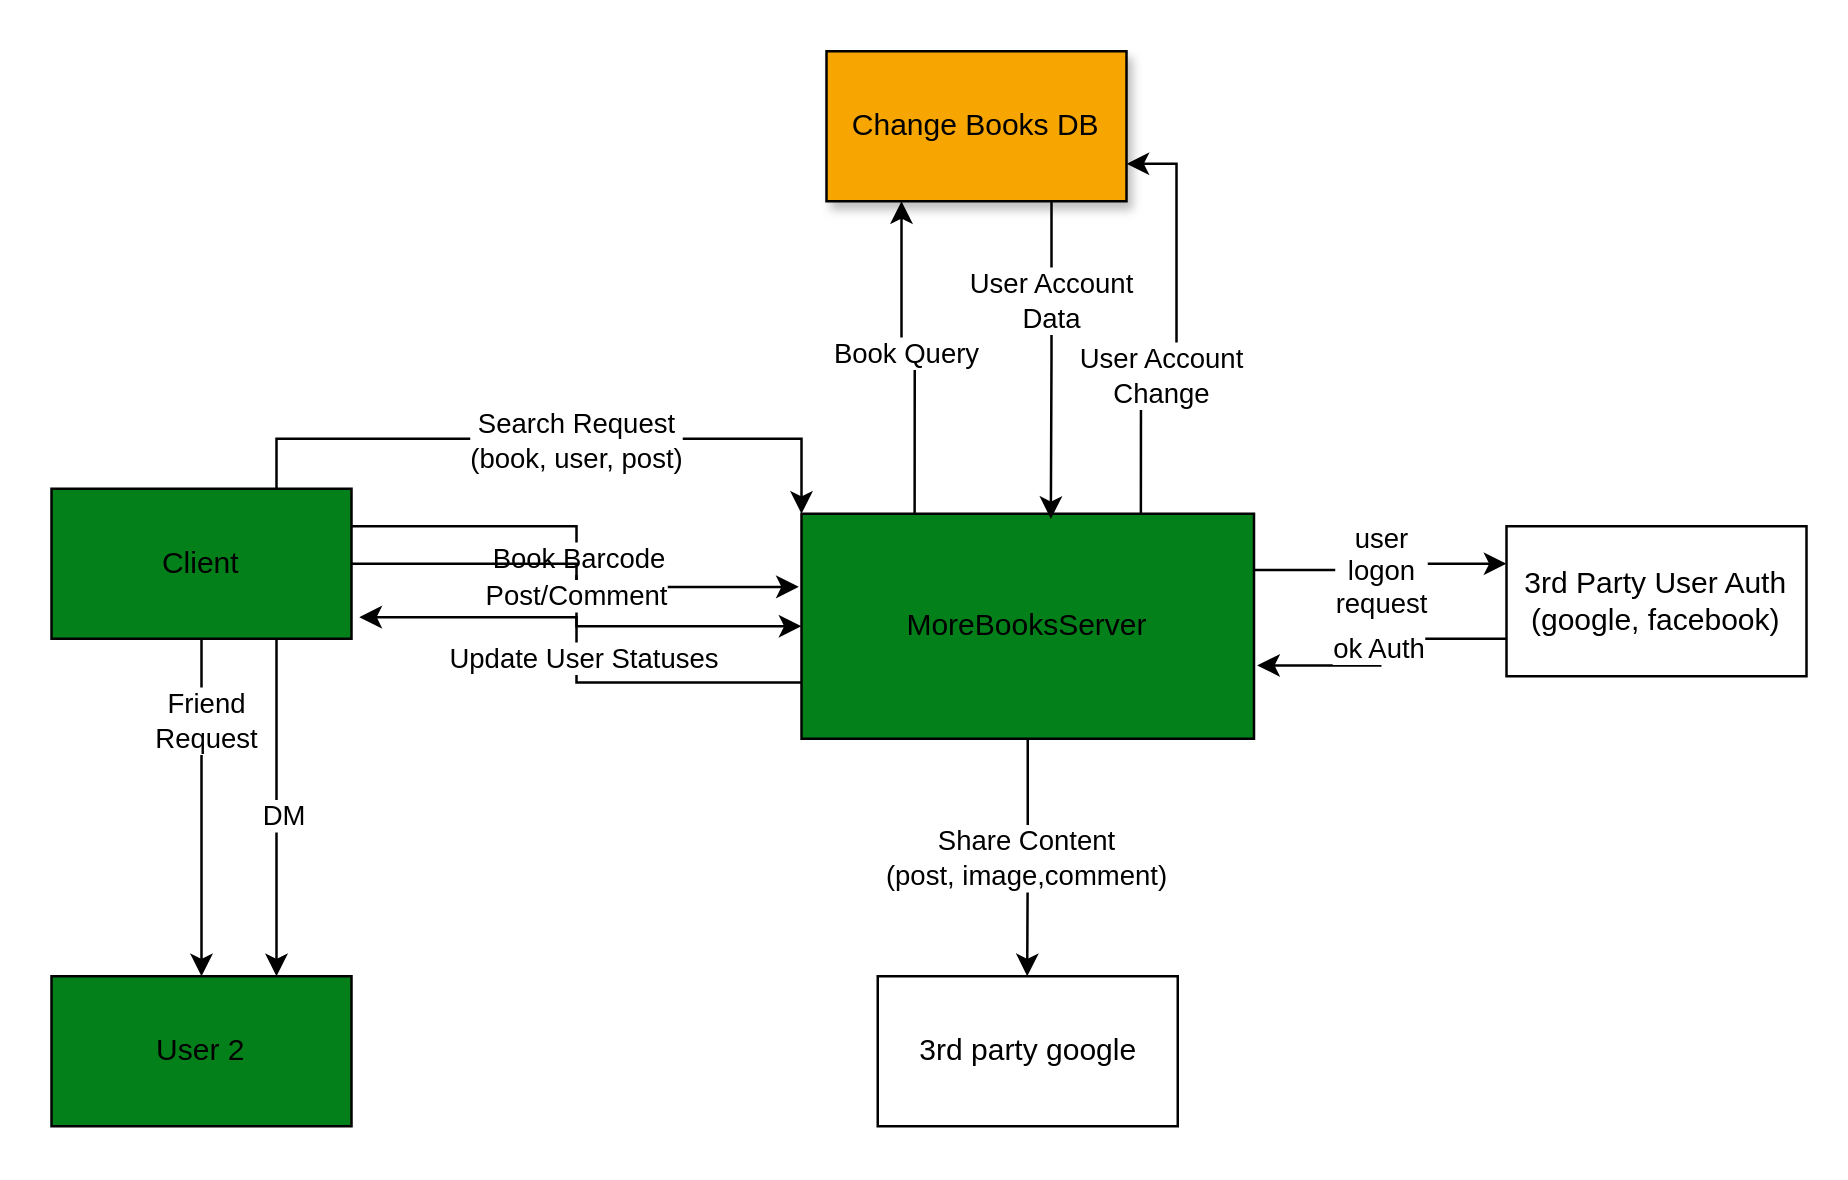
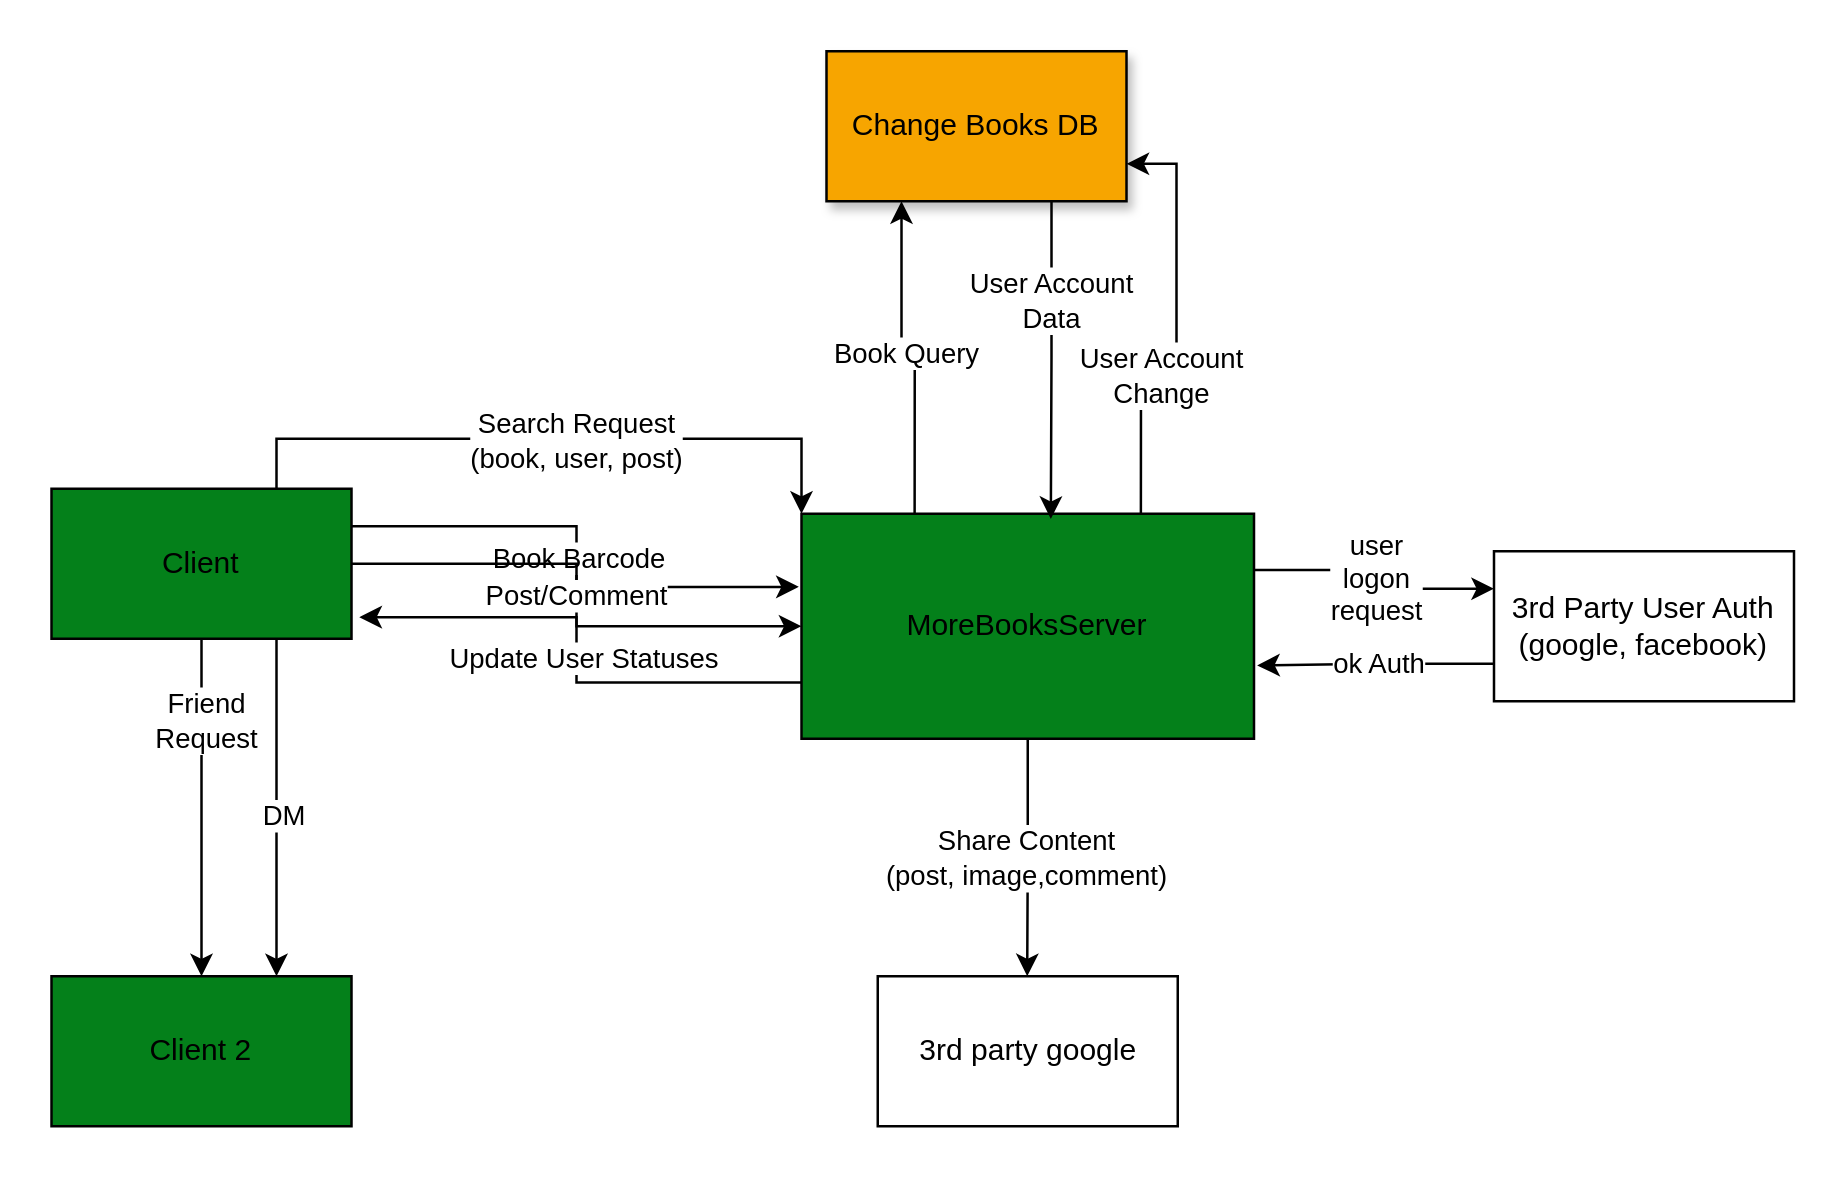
  <mxCell id="0" />
  <mxCell id="1" parent="0" />
  <mxCell id="2" style="edgeStyle=orthogonalEdgeStyle;rounded=0;orthogonalLoop=1;jettySize=auto;html=1;exitX=0;exitY=0.75;exitDx=0;exitDy=0;entryX=1.026;entryY=0.856;entryDx=0;entryDy=0;entryPerimeter=0;" edge="1" parent="1" source="12" target="23"><mxGeometry relative="1" as="geometry" /></mxCell>
  <mxCell id="3" value="Update User Statuses" style="edgeLabel;html=1;align=center;verticalAlign=middle;resizable=0;points=[];" vertex="1" connectable="0" parent="2"><mxGeometry x="-0.013" y="-2" relative="1" as="geometry"><mxPoint as="offset" /></mxGeometry></mxCell>
  <mxCell id="4" style="edgeStyle=orthogonalEdgeStyle;rounded=0;orthogonalLoop=1;jettySize=auto;html=1;exitX=1;exitY=0.25;exitDx=0;exitDy=0;entryX=0;entryY=0.25;entryDx=0;entryDy=0;" edge="1" parent="1" source="12" target="25"><mxGeometry relative="1" as="geometry"><mxPoint x="580" y="228" as="targetPoint" /></mxGeometry></mxCell>
  <mxCell id="5" value="user&lt;br&gt;logon&lt;br&gt;request" style="edgeLabel;html=1;align=center;verticalAlign=middle;resizable=0;points=[];" vertex="1" connectable="0" parent="4"><mxGeometry x="-0.009" relative="1" as="geometry"><mxPoint as="offset" /></mxGeometry></mxCell>
  <mxCell id="6" style="edgeStyle=orthogonalEdgeStyle;rounded=0;orthogonalLoop=1;jettySize=auto;html=1;exitX=0.25;exitY=0;exitDx=0;exitDy=0;entryX=0.25;entryY=1;entryDx=0;entryDy=0;" edge="1" parent="1" source="12" target="24"><mxGeometry relative="1" as="geometry" /></mxCell>
  <mxCell id="7" value="Book Query" style="edgeLabel;html=1;align=center;verticalAlign=middle;resizable=0;points=[];" vertex="1" connectable="0" parent="6"><mxGeometry x="0.007" y="-2" relative="1" as="geometry"><mxPoint as="offset" /></mxGeometry></mxCell>
  <mxCell id="8" style="edgeStyle=orthogonalEdgeStyle;rounded=0;orthogonalLoop=1;jettySize=auto;html=1;exitX=0.5;exitY=1;exitDx=0;exitDy=0;" edge="1" parent="1" source="12"><mxGeometry relative="1" as="geometry"><mxPoint x="410.286" y="390" as="targetPoint" /></mxGeometry></mxCell>
  <mxCell id="9" value="Share Content&lt;br&gt;(post, image,comment)" style="edgeLabel;html=1;align=center;verticalAlign=middle;resizable=0;points=[];" vertex="1" connectable="0" parent="8"><mxGeometry x="-0.017" y="-1" relative="1" as="geometry"><mxPoint as="offset" /></mxGeometry></mxCell>
  <mxCell id="10" style="edgeStyle=orthogonalEdgeStyle;rounded=0;orthogonalLoop=1;jettySize=auto;html=1;exitX=0.75;exitY=0;exitDx=0;exitDy=0;entryX=1;entryY=0.75;entryDx=0;entryDy=0;" edge="1" parent="1" source="12" target="24"><mxGeometry relative="1" as="geometry" /></mxCell>
  <mxCell id="11" value="User Account&lt;br&gt;Change" style="edgeLabel;html=1;align=center;verticalAlign=middle;resizable=0;points=[];" vertex="1" connectable="0" parent="10"><mxGeometry x="-0.199" y="1" relative="1" as="geometry"><mxPoint y="8" as="offset" /></mxGeometry></mxCell>
  <mxCell id="12" value="MoreBooksServer" style="rounded=0;whiteSpace=wrap;html=1;fillColor=#04801a;" vertex="1" parent="1"><mxGeometry x="320" y="205" width="181" height="90" as="geometry" /></mxCell>
  <mxCell id="13" style="edgeStyle=orthogonalEdgeStyle;rounded=0;orthogonalLoop=1;jettySize=auto;html=1;exitX=1;exitY=0.25;exitDx=0;exitDy=0;entryX=-0.006;entryY=0.325;entryDx=0;entryDy=0;entryPerimeter=0;" edge="1" parent="1" source="23" target="12"><mxGeometry relative="1" as="geometry" /></mxCell>
  <mxCell id="14" value="Book Barcode" style="edgeLabel;html=1;align=center;verticalAlign=middle;resizable=0;points=[];" vertex="1" connectable="0" parent="13"><mxGeometry x="0.003" relative="1" as="geometry"><mxPoint as="offset" /></mxGeometry></mxCell>
  <mxCell id="15" style="edgeStyle=orthogonalEdgeStyle;rounded=0;orthogonalLoop=1;jettySize=auto;html=1;exitX=1;exitY=0.5;exitDx=0;exitDy=0;entryX=0;entryY=0.5;entryDx=0;entryDy=0;" edge="1" parent="1" source="23" target="12"><mxGeometry relative="1" as="geometry" /></mxCell>
  <mxCell id="16" value="Post/Comment" style="edgeLabel;html=1;align=center;verticalAlign=middle;resizable=0;points=[];" vertex="1" connectable="0" parent="15"><mxGeometry x="-0.002" y="-1" relative="1" as="geometry"><mxPoint as="offset" /></mxGeometry></mxCell>
  <mxCell id="17" style="edgeStyle=orthogonalEdgeStyle;rounded=0;orthogonalLoop=1;jettySize=auto;html=1;exitX=0.75;exitY=0;exitDx=0;exitDy=0;entryX=0;entryY=0;entryDx=0;entryDy=0;" edge="1" parent="1" source="23" target="12"><mxGeometry relative="1" as="geometry" /></mxCell>
  <mxCell id="18" value="Search Request&lt;br&gt;(book, user, post)" style="edgeLabel;html=1;align=center;verticalAlign=middle;resizable=0;points=[];" vertex="1" connectable="0" parent="17"><mxGeometry x="0.068" relative="1" as="geometry"><mxPoint as="offset" /></mxGeometry></mxCell>
  <mxCell id="19" style="edgeStyle=orthogonalEdgeStyle;rounded=0;orthogonalLoop=1;jettySize=auto;html=1;exitX=0.75;exitY=1;exitDx=0;exitDy=0;entryX=0.75;entryY=0;entryDx=0;entryDy=0;" edge="1" parent="1" source="23" target="31"><mxGeometry relative="1" as="geometry" /></mxCell>
  <mxCell id="20" value="DM" style="edgeLabel;html=1;align=center;verticalAlign=middle;resizable=0;points=[];" vertex="1" connectable="0" parent="19"><mxGeometry x="0.038" y="2" relative="1" as="geometry"><mxPoint as="offset" /></mxGeometry></mxCell>
  <mxCell id="21" style="edgeStyle=orthogonalEdgeStyle;rounded=0;orthogonalLoop=1;jettySize=auto;html=1;exitX=0.5;exitY=1;exitDx=0;exitDy=0;entryX=0.5;entryY=0;entryDx=0;entryDy=0;" edge="1" parent="1" source="23" target="31"><mxGeometry relative="1" as="geometry" /></mxCell>
  <mxCell id="22" value="Friend&lt;br&gt;Request" style="edgeLabel;html=1;align=center;verticalAlign=middle;resizable=0;points=[];" vertex="1" connectable="0" parent="21"><mxGeometry x="-0.533" y="1" relative="1" as="geometry"><mxPoint as="offset" /></mxGeometry></mxCell>
  <mxCell id="23" value="Client" style="rounded=0;whiteSpace=wrap;html=1;fillColor=#04801A;" vertex="1" parent="1"><mxGeometry x="20" y="195" width="120" height="60" as="geometry" /></mxCell>
  <mxCell id="24" value="Change Books DB" style="rounded=0;whiteSpace=wrap;html=1;fillColor=#F7A500;strokeColor=#000000;shadow=1;" vertex="1" parent="1"><mxGeometry x="330" y="20" width="120" height="60" as="geometry" /></mxCell>
- <mxCell id="25" value="3rd Party User Auth&lt;br&gt;(google, facebook)" style="rounded=0;whiteSpace=wrap;html=1;" vertex="1" parent="1"><mxGeometry x="602" y="210" width="120" height="60" as="geometry" /></mxCell>
+ <mxCell id="25" value="3rd Party User Auth&lt;br&gt;(google, facebook)" style="rounded=0;whiteSpace=wrap;html=1;" vertex="1" parent="1"><mxGeometry x="597" y="220" width="120" height="60" as="geometry" /></mxCell>
  <mxCell id="26" style="edgeStyle=orthogonalEdgeStyle;rounded=0;orthogonalLoop=1;jettySize=auto;html=1;exitX=0.75;exitY=1;exitDx=0;exitDy=0;entryX=0.551;entryY=0.023;entryDx=0;entryDy=0;entryPerimeter=0;" edge="1" parent="1" source="24" target="12"><mxGeometry relative="1" as="geometry" /></mxCell>
  <mxCell id="27" value="User Account&lt;br&gt;Data" style="edgeLabel;html=1;align=center;verticalAlign=middle;resizable=0;points=[];" vertex="1" connectable="0" parent="26"><mxGeometry x="-0.382" y="-1" relative="1" as="geometry"><mxPoint as="offset" /></mxGeometry></mxCell>
  <mxCell id="28" style="edgeStyle=orthogonalEdgeStyle;rounded=0;orthogonalLoop=1;jettySize=auto;html=1;exitX=0;exitY=0.75;exitDx=0;exitDy=0;entryX=1.007;entryY=0.674;entryDx=0;entryDy=0;entryPerimeter=0;" edge="1" parent="1" source="25" target="12"><mxGeometry relative="1" as="geometry" /></mxCell>
  <mxCell id="29" value="ok Auth" style="edgeLabel;html=1;align=center;verticalAlign=middle;resizable=0;points=[];" vertex="1" connectable="0" parent="28"><mxGeometry x="-0.021" y="-1" relative="1" as="geometry"><mxPoint as="offset" /></mxGeometry></mxCell>
  <mxCell id="30" value="3rd party google" style="rounded=0;whiteSpace=wrap;html=1;" vertex="1" parent="1"><mxGeometry x="350.5" y="390" width="120" height="60" as="geometry" /></mxCell>
- <mxCell id="31" value="User 2" style="rounded=0;whiteSpace=wrap;html=1;fillColor=#04801A;" vertex="1" parent="1"><mxGeometry x="20" y="390" width="120" height="60" as="geometry" /></mxCell>
+ <mxCell id="31" value="Client 2" style="rounded=0;whiteSpace=wrap;html=1;fillColor=#04801A;" vertex="1" parent="1"><mxGeometry x="20" y="390" width="120" height="60" as="geometry" /></mxCell>
